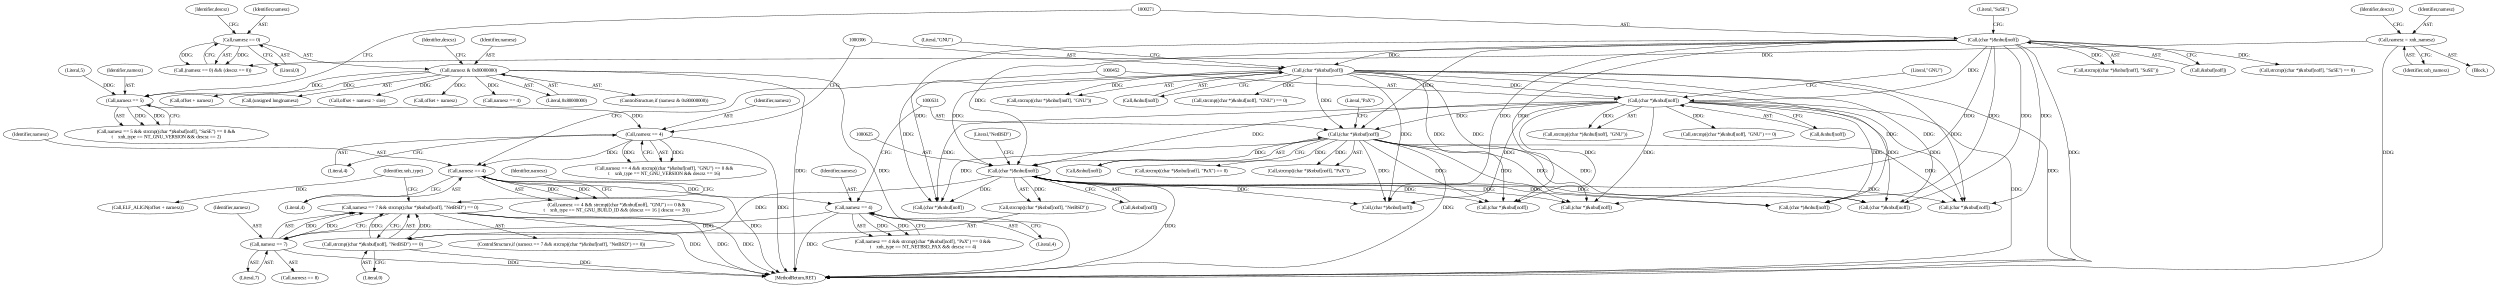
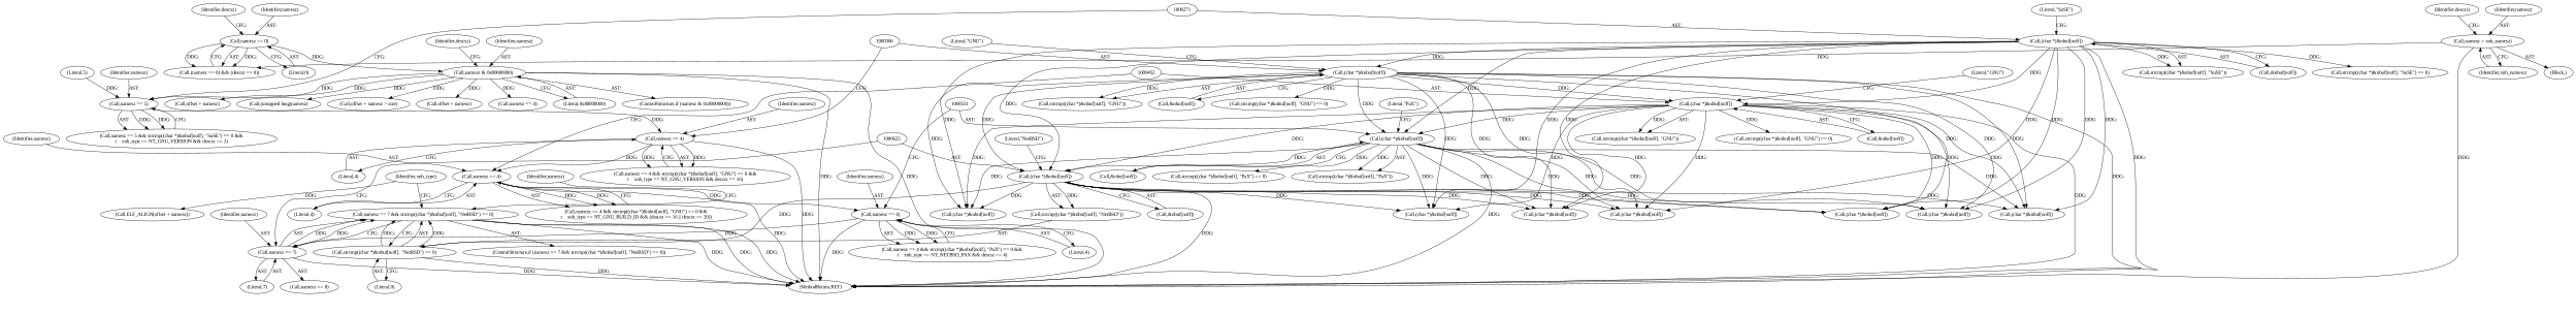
  digraph {
    fontname="Liberation Serif"
    node [fontname="Liberation Serif"]
    edge [fontname="Liberation Serif"]
    n1 [label="(Call,namesz == 7 && strcmp((char *)&nbuf[noff], \"NetBSD\") == 0)"]
    n2 [label="(Call,namesz == 7)"]
    n3 [label="(Call,strcmp((char *)&nbuf[noff], \"NetBSD\") == 0)"]
    n4 [label="(ControlStructure,if (namesz == 7 && strcmp((char *)&nbuf[noff], \"NetBSD\") == 0))"]
    n5 [label="(MethodReturn,RET)"]
    n6 [label="(Literal,7)"]
    n7 [label="(Call,namesz == 8)"]
    n8 [label="(Literal,0)"]
    n9 [label="(Call,namesz == 4)"]
    n10 [label="(Literal,4)"]
    n11 [label="(Call,namesz == 4 && strcmp((char *)&nbuf[noff], \"PaX\") == 0 &&\n\t    xnh_type == NT_NETBSD_PAX && descsz == 4)"]
    n12 [label="(Call,namesz == 4)"]
    n13 [label="(Call,namesz == 4 && strcmp((char *)&nbuf[noff], \"GNU\") == 0 &&\n\t    xnh_type == NT_GNU_BUILD_ID && (descsz == 16 || descsz == 20))"]
    n14 [label="(Literal,4)"]
    n15 [label="(Call,namesz == 4)"]
    n16 [label="(Call,namesz == 4 && strcmp((char *)&nbuf[noff], \"GNU\") == 0 &&\n\t    xnh_type == NT_GNU_VERSION && descsz == 16)"]
    n17 [label="(Literal,4)"]
    n18 [label="(Call,namesz == 5)"]
    n19 [label="(Call,namesz == 5 && strcmp((char *)&nbuf[noff], \"SuSE\") == 0 &&\n\t    xnh_type == NT_GNU_VERSION && descsz == 2)"]
    n20 [label="(Literal,5)"]
    n21 [label="(Call,namesz & 0x80000000)"]
    n22 [label="(Call,namesz == 4)"]
    n23 [label="(Literal,0x80000000)"]
    n24 [label="(ControlStructure,if (namesz & 0x80000000))"]
    n25 [label="(Call,offset + namesz)"]
    n26 [label="(Call,(unsigned long)namesz)"]
    n27 [label="(Call,offset + namesz > size)"]
    n28 [label="(Call,offset + namesz)"]
    n29 [label="(Call,ELF_ALIGN(offset + namesz))"]
    n30 [label="(Call,namesz == 0)"]
    n31 [label="(Call,(namesz == 0) && (descsz == 0))"]
    n32 [label="(Literal,0)"]
    n33 [label="(Call,namesz = xnh_namesz)"]
    n34 [label="(Identifier,xnh_namesz)"]
    n35 [label="(Block,)"]
    n36 [label="(Call,(char *)&nbuf[noff])"]
    n37 [label="(Call,strcmp((char *)&nbuf[noff], \"NetBSD\"))"]
    n38 [label="(Call,(char *)&nbuf[noff])"]
    n39 [label="(Call,(char *)&nbuf[noff])"]
    n40 [label="(Call,(char *)&nbuf[noff])"]
    n41 [label="(Call,(char *)&nbuf[noff])"]
    n42 [label="(Call,(char *)&nbuf[noff])"]
    n43 [label="(Call,(char *)&nbuf[noff])"]
    n44 [label="(Call,(char *)&nbuf[noff])"]
    n45 [label="(Call,&nbuf[noff])"]
    n46 [label="(Call,(char *)&nbuf[noff])"]
    n47 [label="(Call,(char *)&nbuf[noff])"]
    n48 [label="(Call,(char *)&nbuf[noff])"]
    n49 [label="(Call,strcmp((char *)&nbuf[noff], \"GNU\"))"]
    n50 [label="(Call,&nbuf[noff])"]
    n51 [label="(Call,strcmp((char *)&nbuf[noff], \"GNU\") == 0)"]
    n52 [label="(Call,strcmp((char *)&nbuf[noff], \"GNU\") == 0)"]
    n53 [label="(Call,&nbuf[noff])"]
    n54 [label="(Call,strcmp((char *)&nbuf[noff], \"GNU\"))"]
    n55 [label="(Call,&nbuf[noff])"]
    n56 [label="(Call,strcmp((char *)&nbuf[noff], \"PaX\") == 0)"]
    n57 [label="(Call,strcmp((char *)&nbuf[noff], \"PaX\"))"]
    n58 [label="(Call,(char *)&nbuf[noff])"]
    n59 [label="(Call,strcmp((char *)&nbuf[noff], \"SuSE\"))"]
    n60 [label="(Call,&nbuf[noff])"]
    n61 [label="(Call,strcmp((char *)&nbuf[noff], \"SuSE\") == 0)"]
    n62 [label="(Identifier,namesz)"]
    n63 [label="(Identifier,namesz)"]
    n64 [label="(Literal,\"SuSE\")"]
    n65 [label="(Identifier,namesz)"]
    n66 [label="(Literal,\"PaX\")"]
    n67 [label="(Identifier,namesz)"]
    n68 [label="(Identifier,namesz)"]
    n69 [label="(Identifier,namesz)"]
    n70 [label="(Identifier,descsz)"]
    n71 [label="(Identifier,descsz)"]
    n72 [label="(Identifier,xnh_type)"]
    n73 [label="(Identifier,descsz)"]
    n74 [label="(Literal,\"GNU\")"]
    n75 [label="(Literal,\"NetBSD\")"]
    n76 [label="(Identifier,namesz)"]
    n77 [label="(Identifier,namesz)"]
    n78 [label="(Literal,\"GNU\")"]
    n79 [label="(Identifier,namesz)"]
    1000625
    1000531
    1000452
    1000306
    1000271
    n1 -> n2 [label="CFG: "]
    n1 -> n3 [label="CFG: "]
    n1 -> n4 [label="AST: "]
    n1 -> n5 [label="DDG: "]
    n1 -> n5 [label="DDG: "]
    n1 -> n5 [label="DDG: "]
    n2 -> n1 [label="AST: "]
    n2 -> n1 [label="DDG: "]
    n2 -> n1 [label="DDG: "]
    n2 -> n5 [label="DDG: "]
    n2 -> n6 [label="AST: "]
    n2 -> n7 [label="AST: "]
    n3 -> n1 [label="AST: "]
    n3 -> n1 [label="DDG: "]
    n3 -> n1 [label="DDG: "]
    n3 -> n5 [label="DDG: "]
    n3 -> n8 [label="CFG: "]
    n6 -> n2 [label="AST: "]
    n8 -> n3 [label="AST: "]
    n9 -> n2 [label="DDG: "]
    n9 -> n5 [label="DDG: "]
    n9 -> n10 [label="CFG: "]
    n9 -> n11 [label="AST: "]
    n9 -> n11 [label="DDG: "]
    n9 -> n11 [label="DDG: "]
    n10 -> n9 [label="AST: "]
    n11 -> n9 [label="CFG: "]
    n12 -> n5 [label="DDG: "]
    n12 -> n9 [label="DDG: "]
    n12 -> n13 [label="AST: "]
    n12 -> n13 [label="DDG: "]
    n12 -> n13 [label="DDG: "]
    n12 -> n14 [label="CFG: "]
    n13 -> n12 [label="CFG: "]
    n14 -> n12 [label="AST: "]
    n15 -> n5 [label="DDG: "]
    n15 -> n12 [label="DDG: "]
    n15 -> n16 [label="AST: "]
    n15 -> n16 [label="DDG: "]
    n15 -> n16 [label="DDG: "]
    n15 -> n17 [label="CFG: "]
    n16 -> n15 [label="CFG: "]
    n17 -> n15 [label="AST: "]
    n18 -> n15 [label="DDG: "]
    n18 -> n19 [label="AST: "]
    n18 -> n19 [label="DDG: "]
    n18 -> n19 [label="DDG: "]
    n19 -> n18 [label="CFG: "]
    n20 -> n18 [label="DDG: "]
    n21 -> n5 [label="DDG: "]
    n21 -> n5 [label="DDG: "]
    n21 -> n18 [label="DDG: "]
    n21 -> n22 [label="DDG: "]
-   n21 -> n23 [label="AST: "]
+   n21 -> n23 [label="CFG: "]
    n21 -> n24 [label="AST: "]
    n21 -> n25 [label="DDG: "]
-   n21 -> n26 [label="AST: "]
+   n21 -> n26 [label="DDG: "]
    n21 -> n27 [label="DDG: "]
    n21 -> n28 [label="DDG: "]
    n23 -> n21 [label="AST: "]
-   n30 -> n21 [label="AST: "]
+   n30 -> n21 [label="DDG: "]
    n30 -> n31 [label="AST: "]
    n30 -> n31 [label="DDG: "]
    n30 -> n31 [label="DDG: "]
    n30 -> n32 [label="CFG: "]
    n31 -> n30 [label="CFG: "]
    n32 -> n30 [label="AST: "]
    n33 -> n5 [label="DDG: "]
    n33 -> n31 [label="DDG: "]
    n33 -> n34 [label="CFG: "]
    n33 -> n35 [label="AST: "]
    n34 -> n33 [label="AST: "]
    n36 -> n3 [label="DDG: "]
    n36 -> n5 [label="DDG: "]
    n36 -> n37 [label="AST: "]
    n36 -> n37 [label="DDG: "]
    n36 -> n38 [label="DDG: "]
    n36 -> n39 [label="DDG: "]
    n36 -> n40 [label="DDG: "]
    n36 -> n41 [label="DDG: "]
    n36 -> n42 [label="DDG: "]
    n36 -> n43 [label="DDG: "]
    n36 -> n44 [label="DDG: "]
    n36 -> n45 [label="CFG: "]
    n37 -> n3 [label="AST: "]
    n45 -> n36 [label="AST: "]
    n46 -> n5 [label="DDG: "]
    n46 -> n36 [label="DDG: "]
    n46 -> n38 [label="DDG: "]
    n46 -> n39 [label="DDG: "]
    n46 -> n40 [label="DDG: "]
    n46 -> n41 [label="DDG: "]
    n46 -> n42 [label="DDG: "]
    n46 -> n43 [label="DDG: "]
    n46 -> n44 [label="DDG: "]
    n46 -> n47 [label="DDG: "]
    n46 -> n48 [label="DDG: "]
    n46 -> n49 [label="AST: "]
    n46 -> n49 [label="DDG: "]
    n46 -> n50 [label="CFG: "]
    n46 -> n51 [label="DDG: "]
    n47 -> n5 [label="DDG: "]
    n47 -> n36 [label="DDG: "]
    n47 -> n38 [label="DDG: "]
    n47 -> n39 [label="DDG: "]
    n47 -> n40 [label="DDG: "]
    n47 -> n41 [label="DDG: "]
    n47 -> n42 [label="DDG: "]
    n47 -> n43 [label="DDG: "]
    n47 -> n44 [label="DDG: "]
    n47 -> n48 [label="DDG: "]
    n47 -> n52 [label="DDG: "]
    n47 -> n53 [label="CFG: "]
    n47 -> n54 [label="AST: "]
    n47 -> n54 [label="DDG: "]
    n48 -> n5 [label="DDG: "]
    n48 -> n36 [label="DDG: "]
    n48 -> n38 [label="DDG: "]
    n48 -> n39 [label="DDG: "]
    n48 -> n40 [label="DDG: "]
    n48 -> n41 [label="DDG: "]
    n48 -> n42 [label="DDG: "]
    n48 -> n43 [label="DDG: "]
    n48 -> n44 [label="DDG: "]
    n48 -> n55 [label="CFG: "]
    n48 -> n56 [label="DDG: "]
    n48 -> n57 [label="AST: "]
    n48 -> n57 [label="DDG: "]
    n50 -> n46 [label="AST: "]
    n53 -> n47 [label="AST: "]
    n55 -> n48 [label="AST: "]
    n58 -> n5 [label="DDG: "]
    n58 -> n36 [label="DDG: "]
    n58 -> n38 [label="DDG: "]
    n58 -> n39 [label="DDG: "]
    n58 -> n40 [label="DDG: "]
    n58 -> n41 [label="DDG: "]
    n58 -> n42 [label="DDG: "]
    n58 -> n43 [label="DDG: "]
    n58 -> n44 [label="DDG: "]
    n58 -> n46 [label="DDG: "]
    n58 -> n47 [label="DDG: "]
    n58 -> n48 [label="DDG: "]
    n58 -> n59 [label="AST: "]
    n58 -> n59 [label="DDG: "]
    n58 -> n60 [label="CFG: "]
    n58 -> n61 [label="DDG: "]
    n60 -> n58 [label="AST: "]
    n62 -> n33 [label="AST: "]
    n63 -> n30 [label="AST: "]
    n64 -> n58 [label="CFG: "]
    n65 -> n2 [label="AST: "]
    n66 -> n48 [label="CFG: "]
    n67 -> n15 [label="AST: "]
    n68 -> n18 [label="AST: "]
    n69 -> n12 [label="AST: "]
    n70 -> n33 [label="CFG: "]
    n71 -> n30 [label="CFG: "]
    n72 -> n1 [label="CFG: "]
    n72 -> n29 [label="DDG: "]
    n73 -> n21 [label="CFG: "]
    n74 -> n47 [label="CFG: "]
    n75 -> n36 [label="CFG: "]
    n76 -> n21 [label="AST: "]
    n77 -> n1 [label="CFG: "]
    n78 -> n46 [label="CFG: "]
    n79 -> n9 [label="AST: "]
+   1000625 -> n2 [label="CFG: "]
    1000625 -> n36 [label="AST: "]
    1000531 -> n9 [label="CFG: "]
    1000531 -> n48 [label="AST: "]
    1000452 -> n12 [label="CFG: "]
    1000452 -> n47 [label="AST: "]
    1000306 -> n15 [label="CFG: "]
    1000306 -> n46 [label="AST: "]
    1000271 -> n18 [label="CFG: "]
    1000271 -> n58 [label="AST: "]
  }
